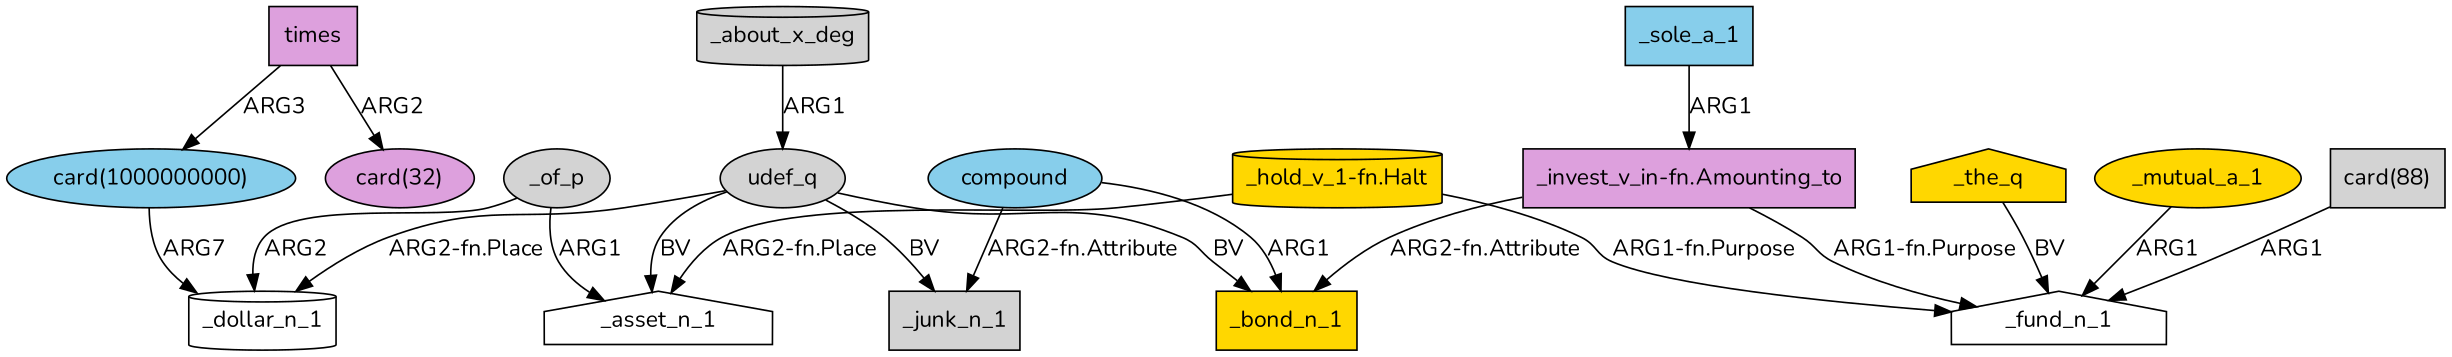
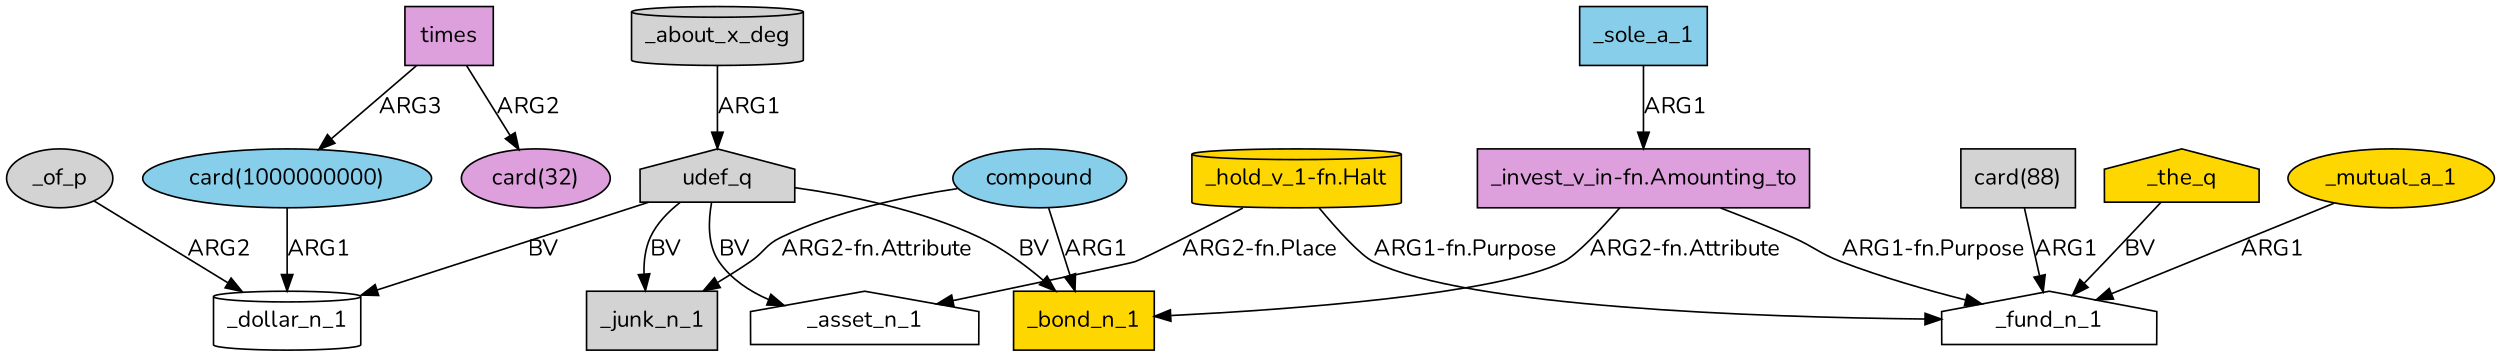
  digraph {
    fontname=Nunito
    node [fillcolor=lightgrey fontname=Nunito shape=ellipse style=filled]
    edge [fontname=Nunito]
    "card(1000000000)" [fillcolor=skyblue]
    _dollar_n_1 [fillcolor=white shape=cylinder]
    "card(88)" [shape=box]
    _fund_n_1 [fillcolor=white shape=house]
    "_invest_v_in-fn.Amounting_to" [fillcolor=plum shape=box]
    _bond_n_1 [fillcolor=gold shape=box]
-   udef_q
+   udef_q [shape=house]
    _asset_n_1 [fillcolor=white shape=house]
    _junk_n_1 [shape=box]
    _the_q [fillcolor=gold shape=house]
    _of_p
    "_hold_v_1-fn.Halt" [fillcolor=gold shape=cylinder]
    compound [fillcolor=skyblue]
    _sole_a_1 [fillcolor=skyblue shape=box]
    times [fillcolor=plum shape=box]
    "card(32)" [fillcolor=plum]
    _about_x_deg [shape=cylinder]
    _mutual_a_1 [fillcolor=gold]
-   "card(1000000000)" -> _dollar_n_1 [label=ARG7]
+   "card(1000000000)" -> _dollar_n_1 [label=ARG1]
    "card(88)" -> _fund_n_1 [label=ARG1]
    "_invest_v_in-fn.Amounting_to" -> _fund_n_1 [label="ARG1-fn.Purpose"]
    "_invest_v_in-fn.Amounting_to" -> _bond_n_1 [label="ARG2-fn.Attribute"]
-   udef_q -> _dollar_n_1 [label="ARG2-fn.Place"]
+   udef_q -> _dollar_n_1 [label=BV]
    udef_q -> _bond_n_1 [label=BV]
    udef_q -> _asset_n_1 [label=BV]
    udef_q -> _junk_n_1 [label=BV]
    _the_q -> _fund_n_1 [label=BV]
    _of_p -> _dollar_n_1 [label=ARG2]
-   _of_p -> _asset_n_1 [label=ARG1]
    "_hold_v_1-fn.Halt" -> _fund_n_1 [label="ARG1-fn.Purpose"]
    "_hold_v_1-fn.Halt" -> _asset_n_1 [label="ARG2-fn.Place"]
    compound -> _bond_n_1 [label=ARG1]
    compound -> _junk_n_1 [label="ARG2-fn.Attribute"]
    _sole_a_1 -> "_invest_v_in-fn.Amounting_to" [label=ARG1]
    times -> "card(1000000000)" [label=ARG3]
    times -> "card(32)" [label=ARG2]
    _about_x_deg -> udef_q [label=ARG1]
    _mutual_a_1 -> _fund_n_1 [label=ARG1]
  }
